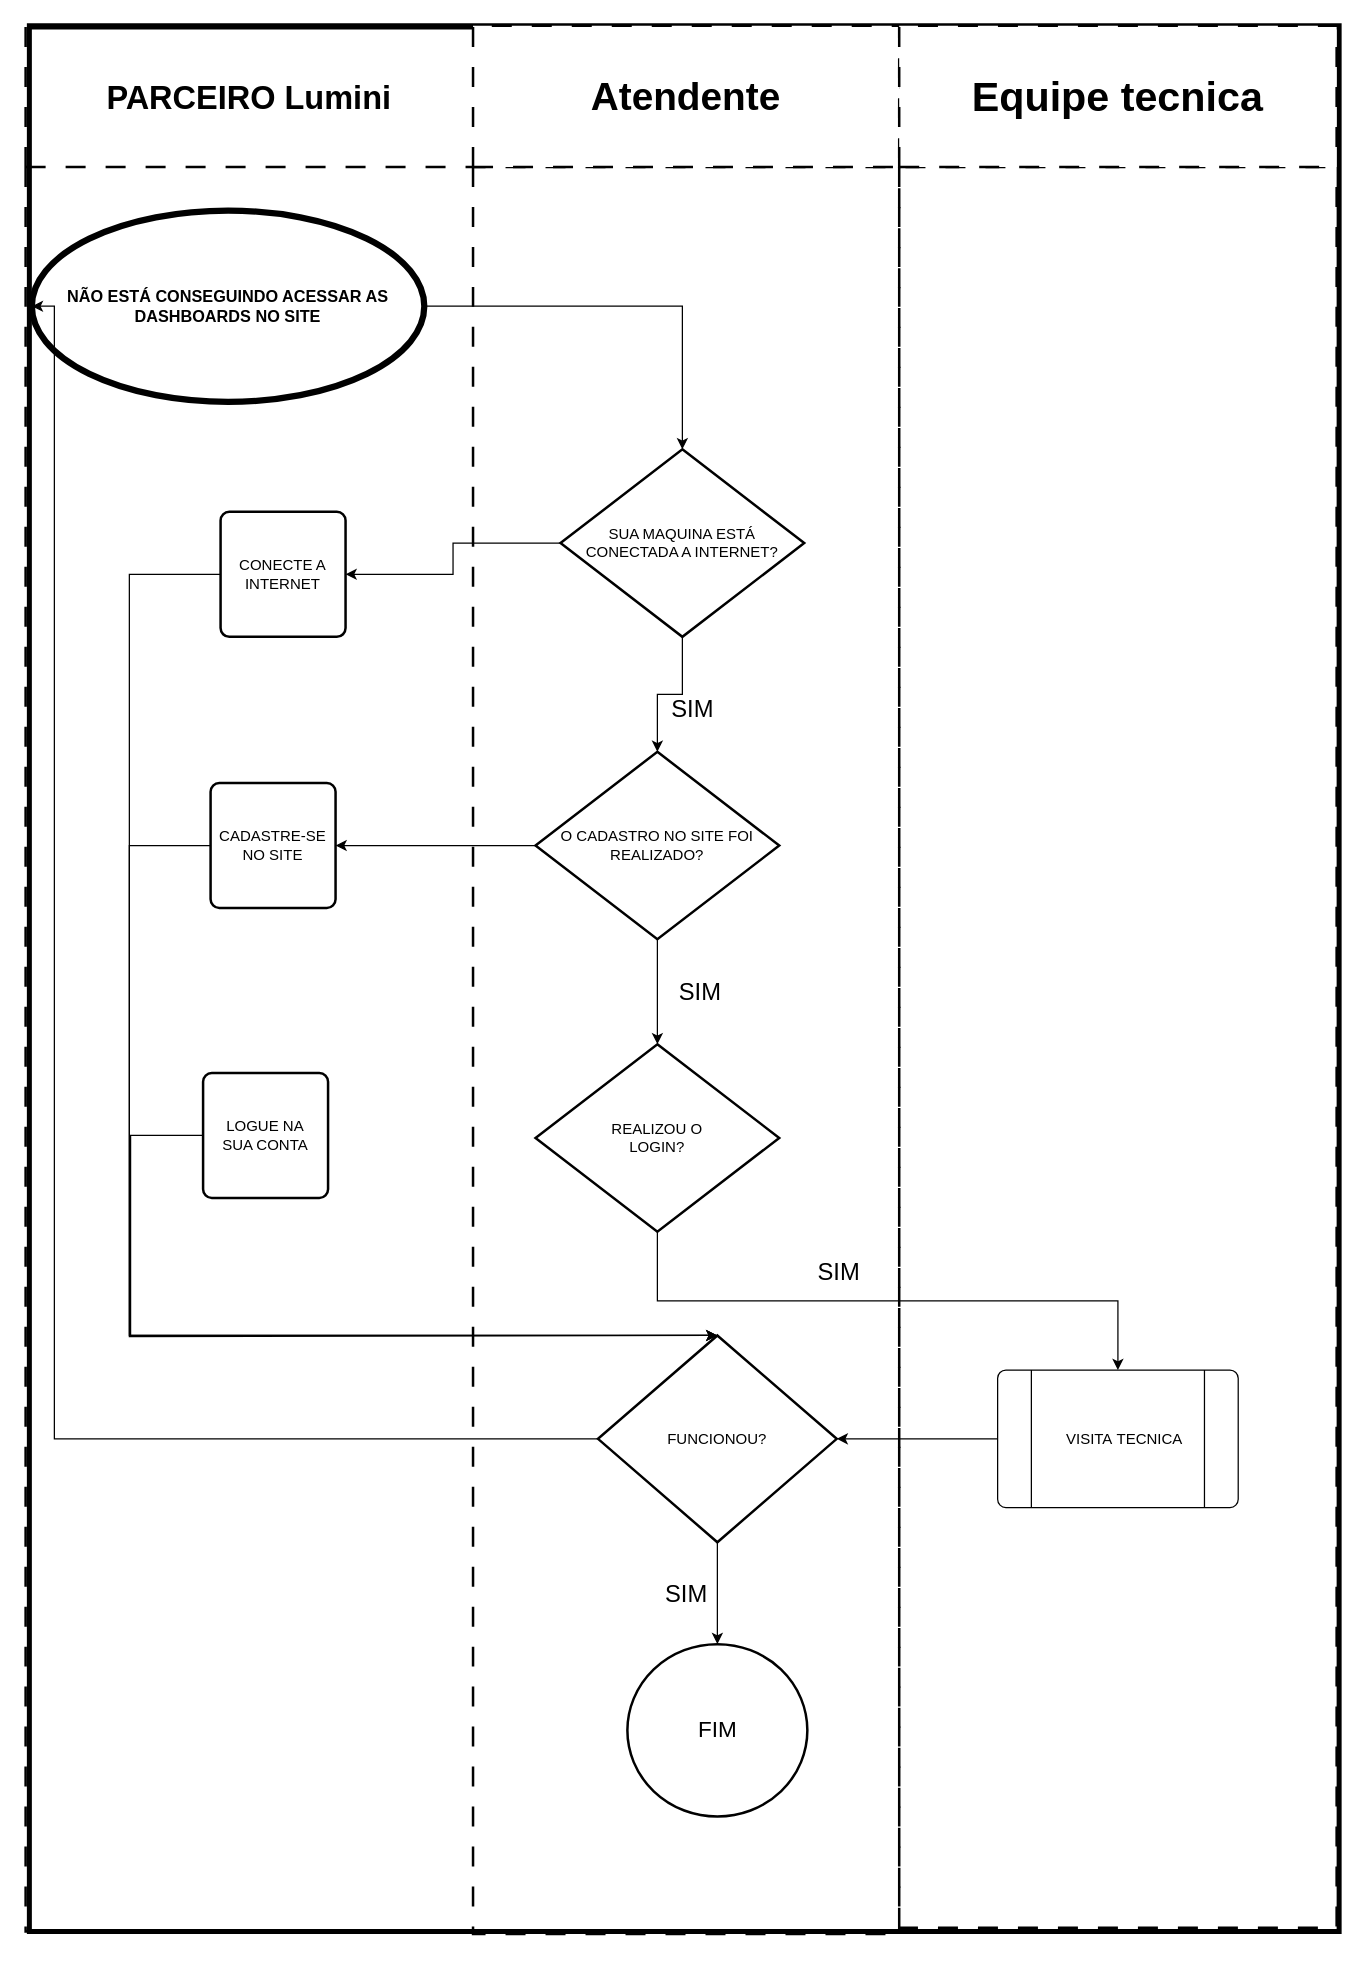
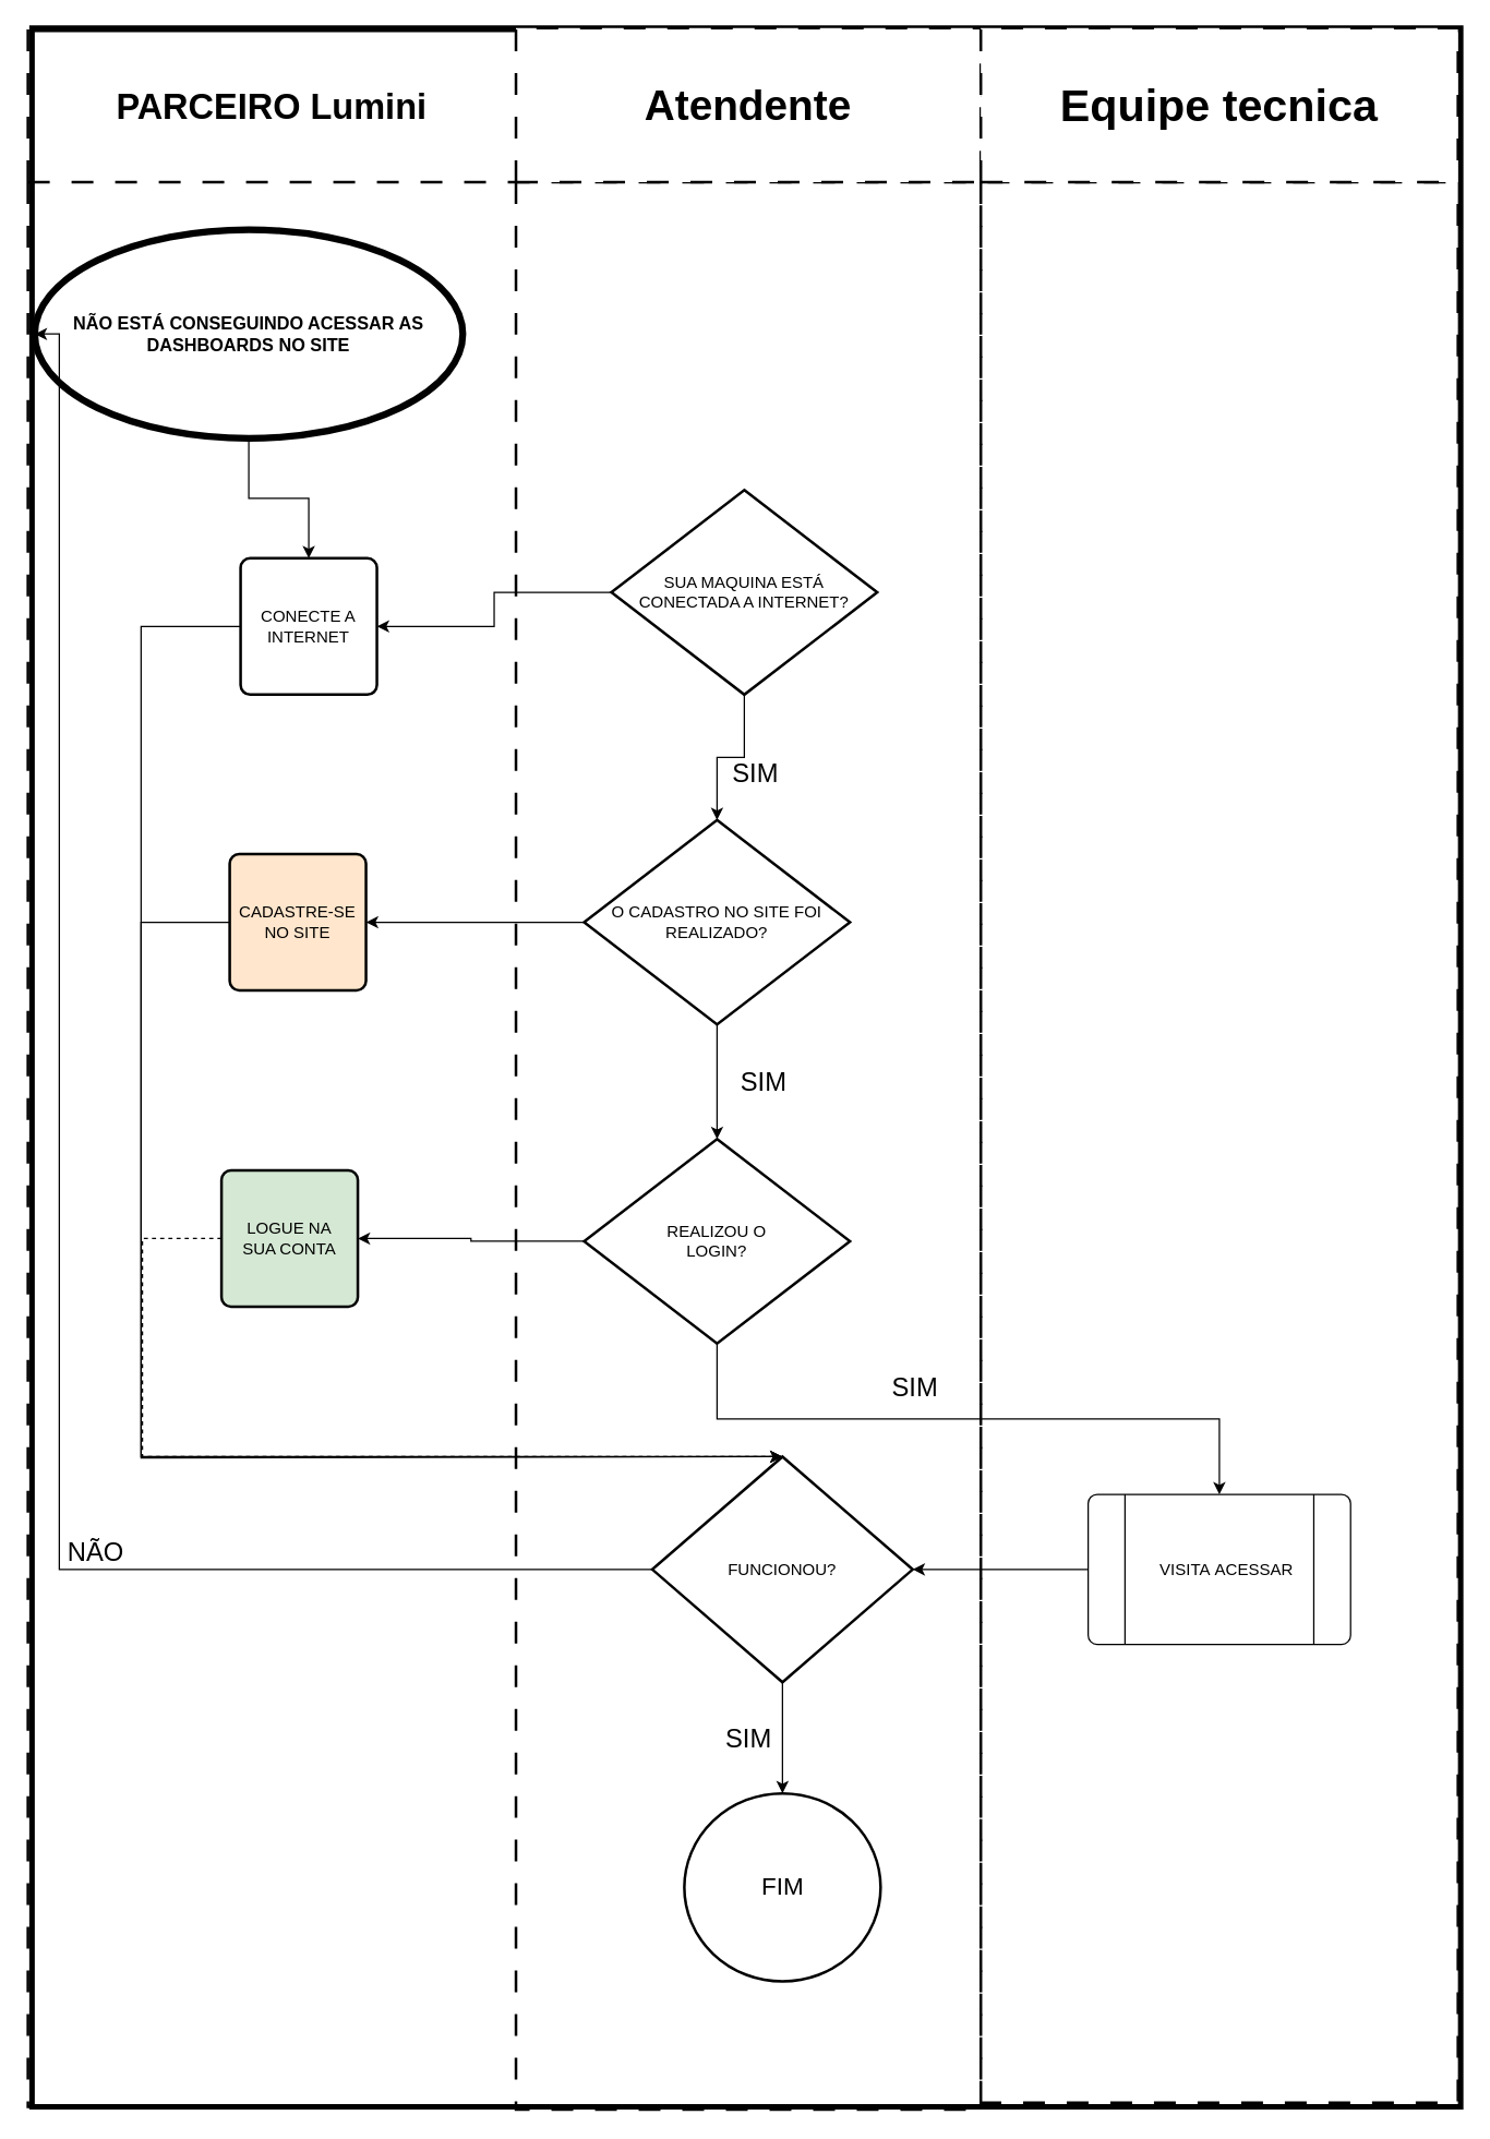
  <mxCell id="0" />
  <mxCell id="1" parent="0" />
  <mxCell id="2" value="PARCEIRO" style="swimlane;whiteSpace=wrap;html=1;direction=east;startSize=113;dashed=1;dashPattern=8 8;strokeWidth=2;" parent="1" vertex="1"><mxGeometry x="20" y="20" width="1051" height="1525" as="geometry" /></mxCell>
  <mxCell id="3" value="" style="swimlane;whiteSpace=wrap;html=1;direction=east;startSize=1;strokeWidth=4;" parent="2" vertex="1"><mxGeometry x="3" width="1048" height="1525" as="geometry" /></mxCell>
  <mxCell id="4" value="&lt;font style=&quot;font-size: 19px;&quot;&gt;SIM&lt;/font&gt;" style="text;strokeColor=none;align=center;fillColor=none;html=1;verticalAlign=middle;whiteSpace=wrap;rounded=0;" parent="3" vertex="1"><mxGeometry x="499" y="1241" width="54" height="30" as="geometry" /></mxCell>
- <mxCell id="5" value="&lt;font style=&quot;vertical-align: inherit;&quot;&gt;&lt;font style=&quot;vertical-align: inherit;&quot;&gt;&lt;font style=&quot;vertical-align: inherit;&quot;&gt;&lt;font style=&quot;vertical-align: inherit;&quot;&gt;LOGUE NA&lt;/font&gt;&lt;/font&gt;&lt;/font&gt;&lt;/font&gt;&lt;div&gt;&lt;font style=&quot;vertical-align: inherit;&quot;&gt;&lt;font style=&quot;vertical-align: inherit;&quot;&gt;&lt;font style=&quot;vertical-align: inherit;&quot;&gt;&lt;font style=&quot;vertical-align: inherit;&quot;&gt;&lt;font style=&quot;vertical-align: inherit;&quot;&gt;&lt;font style=&quot;vertical-align: inherit;&quot;&gt;SUA CONTA&lt;/font&gt;&lt;/font&gt;&lt;/font&gt;&lt;/font&gt;&lt;/font&gt;&lt;/font&gt;&lt;/div&gt;" style="rounded=1;whiteSpace=wrap;html=1;absoluteArcSize=1;arcSize=14;strokeWidth=2;" parent="3" vertex="1"><mxGeometry x="139" y="838" width="100" height="100" as="geometry" /></mxCell>
- <mxCell id="6" value="CADASTRE-SE&lt;br&gt;NO SITE" style="rounded=1;whiteSpace=wrap;html=1;absoluteArcSize=1;arcSize=14;strokeWidth=2;" parent="3" vertex="1"><mxGeometry x="145" y="606" width="100" height="100" as="geometry" /></mxCell>
+ <mxCell id="5" value="&lt;font style=&quot;vertical-align: inherit;&quot;&gt;&lt;font style=&quot;vertical-align: inherit;&quot;&gt;&lt;font style=&quot;vertical-align: inherit;&quot;&gt;&lt;font style=&quot;vertical-align: inherit;&quot;&gt;LOGUE NA&lt;/font&gt;&lt;/font&gt;&lt;/font&gt;&lt;/font&gt;&lt;div&gt;&lt;font style=&quot;vertical-align: inherit;&quot;&gt;&lt;font style=&quot;vertical-align: inherit;&quot;&gt;&lt;font style=&quot;vertical-align: inherit;&quot;&gt;&lt;font style=&quot;vertical-align: inherit;&quot;&gt;&lt;font style=&quot;vertical-align: inherit;&quot;&gt;&lt;font style=&quot;vertical-align: inherit;&quot;&gt;SUA CONTA&lt;/font&gt;&lt;/font&gt;&lt;/font&gt;&lt;/font&gt;&lt;/font&gt;&lt;/font&gt;&lt;/div&gt;" style="rounded=1;whiteSpace=wrap;html=1;absoluteArcSize=1;arcSize=14;strokeWidth=2;fillColor=#d5e8d4;" parent="3" vertex="1"><mxGeometry x="139" y="838" width="100" height="100" as="geometry" /></mxCell>
+ <mxCell id="6" value="CADASTRE-SE&lt;br&gt;NO SITE" style="rounded=1;whiteSpace=wrap;html=1;absoluteArcSize=1;arcSize=14;strokeWidth=2;fillColor=#ffe6cc;" parent="3" vertex="1"><mxGeometry x="145" y="606" width="100" height="100" as="geometry" /></mxCell>
  <mxCell id="7" value="&lt;font style=&quot;font-size: 13px;&quot;&gt;&lt;b&gt;NÃO ESTÁ CONSEGUINDO ACESSAR AS DASHBOARDS NO SITE&lt;/b&gt;&lt;/font&gt;" style="strokeWidth=5;html=1;shape=mxgraph.flowchart.start_2;whiteSpace=wrap;" parent="3" vertex="1"><mxGeometry x="2" y="148" width="314" height="153" as="geometry" /></mxCell>
  <mxCell id="8" value="&lt;font style=&quot;vertical-align: inherit;&quot;&gt;&lt;font style=&quot;vertical-align: inherit;&quot;&gt;CONECTE A INTERNET&lt;/font&gt;&lt;/font&gt;" style="rounded=1;whiteSpace=wrap;html=1;absoluteArcSize=1;arcSize=14;strokeWidth=2;" parent="3" vertex="1"><mxGeometry x="153" y="389" width="100" height="100" as="geometry" /></mxCell>
  <mxCell id="9" value="&lt;font style=&quot;font-size: 19px;&quot;&gt;&lt;b&gt;Parceiros&lt;br&gt;Lumini&lt;/b&gt;&lt;/font&gt;" style="text;html=1;align=center;verticalAlign=middle;whiteSpace=wrap;rounded=0;" parent="3" vertex="1"><mxGeometry x="641" y="41" width="60" height="30" as="geometry" /></mxCell>
+ <mxCell id="10" value="&lt;span style=&quot;font-size: 19px;&quot;&gt;NÃO&lt;/span&gt;" style="text;strokeColor=none;align=center;fillColor=none;html=1;verticalAlign=middle;whiteSpace=wrap;rounded=0;" parent="3" vertex="1"><mxGeometry x="17" y="1109" width="60" height="20" as="geometry" /></mxCell>
  <mxCell id="11" value="&lt;font style=&quot;font-size: 26px;&quot;&gt;&lt;b&gt;PARCEIRO Lumini&lt;/b&gt;&lt;/font&gt;" style="text;html=1;align=center;verticalAlign=middle;whiteSpace=wrap;rounded=0;" vertex="1" parent="3"><mxGeometry x="43" y="43" width="266" height="30" as="geometry" /></mxCell>
  <mxCell id="12" value="&lt;font style=&quot;font-size: 31px;&quot;&gt;Atendente&lt;/font&gt;" style="swimlane;whiteSpace=wrap;html=1;direction=east;startSize=113;dashed=1;dashPattern=8 8;strokeWidth=2;" parent="1" vertex="1"><mxGeometry x="378" y="20" width="341" height="1527" as="geometry" /></mxCell>
  <mxCell id="13" value="" style="edgeStyle=orthogonalEdgeStyle;rounded=0;orthogonalLoop=1;jettySize=auto;html=1;" parent="12" source="14" target="16" edge="1"><mxGeometry relative="1" as="geometry" /></mxCell>
  <mxCell id="14" value="&lt;font style=&quot;vertical-align: inherit;&quot;&gt;&lt;font style=&quot;vertical-align: inherit;&quot;&gt;SUA MAQUINA ESTÁ CONECTADA A INTERNET?&lt;/font&gt;&lt;/font&gt;" style="strokeWidth=2;html=1;shape=mxgraph.flowchart.decision;whiteSpace=wrap;" parent="12" vertex="1"><mxGeometry x="70" y="339" width="195" height="150" as="geometry" /></mxCell>
  <mxCell id="15" value="" style="edgeStyle=orthogonalEdgeStyle;rounded=0;orthogonalLoop=1;jettySize=auto;html=1;" parent="12" source="16" target="17" edge="1"><mxGeometry relative="1" as="geometry" /></mxCell>
  <mxCell id="16" value="O CADASTRO NO SITE FOI REALIZADO?" style="strokeWidth=2;html=1;shape=mxgraph.flowchart.decision;whiteSpace=wrap;" parent="12" vertex="1"><mxGeometry x="50" y="581" width="195" height="150" as="geometry" /></mxCell>
  <mxCell id="17" value="REALIZOU O&lt;br&gt;&lt;div&gt;&lt;font style=&quot;vertical-align: inherit;&quot;&gt;LOGIN&lt;/font&gt;&lt;span style=&quot;background-color: initial;&quot;&gt;?&lt;/span&gt;&lt;/div&gt;" style="strokeWidth=2;html=1;shape=mxgraph.flowchart.decision;whiteSpace=wrap;" parent="12" vertex="1"><mxGeometry x="50" y="815" width="195" height="150" as="geometry" /></mxCell>
  <mxCell id="18" value="&lt;font style=&quot;font-size: 19px;&quot;&gt;SIM&lt;/font&gt;" style="text;strokeColor=none;align=center;fillColor=none;html=1;verticalAlign=middle;whiteSpace=wrap;rounded=0;" parent="12" vertex="1"><mxGeometry x="146" y="533" width="60" height="30" as="geometry" /></mxCell>
  <mxCell id="19" value="&lt;br&gt;&lt;div&gt;&lt;br&gt;&lt;/div&gt;" style="text;strokeColor=none;align=center;fillColor=none;html=1;verticalAlign=middle;whiteSpace=wrap;rounded=0;" parent="12" vertex="1"><mxGeometry x="171" y="702" width="60" height="30" as="geometry" /></mxCell>
  <mxCell id="20" value="&lt;font style=&quot;font-size: 19px;&quot;&gt;SIM&lt;/font&gt;" style="text;strokeColor=none;align=center;fillColor=none;html=1;verticalAlign=middle;whiteSpace=wrap;rounded=0;" parent="12" vertex="1"><mxGeometry x="152" y="759" width="60" height="30" as="geometry" /></mxCell>
  <mxCell id="21" value="&lt;font style=&quot;font-size: 19px;&quot;&gt;SIM&lt;/font&gt;" style="text;strokeColor=none;align=center;fillColor=none;html=1;verticalAlign=middle;whiteSpace=wrap;rounded=0;" parent="12" vertex="1"><mxGeometry x="263" y="983" width="60" height="30" as="geometry" /></mxCell>
  <mxCell id="22" value="" style="edgeStyle=orthogonalEdgeStyle;rounded=0;orthogonalLoop=1;jettySize=auto;html=1;" edge="1" parent="12" source="23" target="24"><mxGeometry relative="1" as="geometry" /></mxCell>
  <mxCell id="23" value="FUNCIONOU?" style="strokeWidth=2;html=1;shape=mxgraph.flowchart.decision;whiteSpace=wrap;" parent="12" vertex="1"><mxGeometry x="100" y="1048" width="191" height="165.5" as="geometry" /></mxCell>
  <mxCell id="24" value="&lt;font style=&quot;font-size: 18px;&quot;&gt;FIM&lt;/font&gt;" style="strokeWidth=2;html=1;shape=mxgraph.flowchart.start_2;whiteSpace=wrap;" parent="12" vertex="1"><mxGeometry x="123.5" y="1295" width="144" height="138" as="geometry" /></mxCell>
  <mxCell id="25" value="&lt;font style=&quot;font-size: 33px;&quot;&gt;Equipe tecnica&lt;/font&gt;" style="swimlane;whiteSpace=wrap;html=1;direction=east;startSize=113;dashed=1;dashPattern=8 8;strokeWidth=2;" parent="1" vertex="1"><mxGeometry x="719" y="20" width="350" height="1522" as="geometry" /></mxCell>
  <mxCell id="26" value="" style="verticalLabelPosition=bottom;verticalAlign=top;html=1;shape=process;whiteSpace=wrap;rounded=1;size=0.14;arcSize=6;" parent="25" vertex="1"><mxGeometry x="78.75" y="1075.75" width="192.5" height="110" as="geometry" /></mxCell>
- <mxCell id="27" value="VISITA&amp;nbsp;&lt;span style=&quot;background-color: initial;&quot;&gt;TECNICA&lt;/span&gt;" style="text;html=1;align=center;verticalAlign=middle;resizable=0;points=[];autosize=1;strokeColor=none;fillColor=none;" parent="25" vertex="1"><mxGeometry x="125" y="1117.75" width="110" height="26" as="geometry" /></mxCell>
- <mxCell id="28" style="edgeStyle=orthogonalEdgeStyle;rounded=0;orthogonalLoop=1;jettySize=auto;html=1;entryX=0.5;entryY=0;entryDx=0;entryDy=0;entryPerimeter=0;" parent="1" source="7" target="14" edge="1"><mxGeometry relative="1" as="geometry" /></mxCell>
+ <mxCell id="27" value="VISITA&amp;nbsp;&lt;span style=&quot;background-color: initial;&quot;&gt;ACESSAR&lt;/span&gt;" style="text;html=1;align=center;verticalAlign=middle;resizable=0;points=[];autosize=1;strokeColor=none;fillColor=none;" parent="25" vertex="1"><mxGeometry x="125" y="1117.75" width="110" height="26" as="geometry" /></mxCell>
+ <mxCell id="28" style="edgeStyle=orthogonalEdgeStyle;rounded=0;orthogonalLoop=1;jettySize=auto;html=1;" parent="1" source="7" target="8" edge="1"><mxGeometry relative="1" as="geometry" /></mxCell>
  <mxCell id="29" style="edgeStyle=orthogonalEdgeStyle;rounded=0;orthogonalLoop=1;jettySize=auto;html=1;entryX=1;entryY=0.5;entryDx=0;entryDy=0;" parent="1" source="14" target="8" edge="1"><mxGeometry relative="1" as="geometry" /></mxCell>
  <mxCell id="30" style="edgeStyle=orthogonalEdgeStyle;rounded=0;orthogonalLoop=1;jettySize=auto;html=1;" parent="1" source="16" target="6" edge="1"><mxGeometry relative="1" as="geometry" /></mxCell>
+ <mxCell id="31" style="edgeStyle=orthogonalEdgeStyle;rounded=0;orthogonalLoop=1;jettySize=auto;html=1;entryX=1;entryY=0.5;entryDx=0;entryDy=0;" parent="1" source="17" target="5" edge="1"><mxGeometry relative="1" as="geometry" /></mxCell>
  <mxCell id="32" style="edgeStyle=orthogonalEdgeStyle;rounded=0;orthogonalLoop=1;jettySize=auto;html=1;entryX=0.5;entryY=0;entryDx=0;entryDy=0;exitX=0.5;exitY=1;exitDx=0;exitDy=0;exitPerimeter=0;" parent="1" source="17" target="26" edge="1"><mxGeometry relative="1" as="geometry" /></mxCell>
  <mxCell id="33" style="edgeStyle=orthogonalEdgeStyle;rounded=0;orthogonalLoop=1;jettySize=auto;html=1;entryX=1;entryY=0.5;entryDx=0;entryDy=0;entryPerimeter=0;" parent="1" source="26" target="23" edge="1"><mxGeometry relative="1" as="geometry" /></mxCell>
  <mxCell id="34" style="edgeStyle=orthogonalEdgeStyle;rounded=0;orthogonalLoop=1;jettySize=auto;html=1;entryX=0.5;entryY=0;entryDx=0;entryDy=0;entryPerimeter=0;" edge="1" parent="1" source="6" target="23"><mxGeometry relative="1" as="geometry"><Array as="points"><mxPoint x="103" y="676" /><mxPoint x="103" y="1068" /></Array></mxGeometry></mxCell>
  <mxCell id="35" style="edgeStyle=orthogonalEdgeStyle;rounded=0;orthogonalLoop=1;jettySize=auto;html=1;entryX=0.5;entryY=0;entryDx=0;entryDy=0;entryPerimeter=0;" edge="1" parent="1" source="8" target="23"><mxGeometry relative="1" as="geometry"><Array as="points"><mxPoint x="103" y="459" /><mxPoint x="103" y="1069" /><mxPoint x="573" y="1069" /></Array></mxGeometry></mxCell>
- <mxCell id="36" style="edgeStyle=orthogonalEdgeStyle;rounded=0;orthogonalLoop=1;jettySize=auto;html=1;entryX=0.5;entryY=0;entryDx=0;entryDy=0;entryPerimeter=0;" edge="1" parent="1" source="5" target="23"><mxGeometry relative="1" as="geometry"><Array as="points"><mxPoint x="104" y="908" /><mxPoint x="104" y="1068" /></Array></mxGeometry></mxCell>
+ <mxCell id="36" style="edgeStyle=orthogonalEdgeStyle;rounded=0;orthogonalLoop=1;jettySize=auto;html=1;entryX=0.5;entryY=0;entryDx=0;entryDy=0;entryPerimeter=0;dashed=1;" edge="1" parent="1" source="5" target="23"><mxGeometry relative="1" as="geometry"><Array as="points"><mxPoint x="104" y="908" /><mxPoint x="104" y="1068" /></Array></mxGeometry></mxCell>
  <mxCell id="37" style="edgeStyle=orthogonalEdgeStyle;rounded=0;orthogonalLoop=1;jettySize=auto;html=1;entryX=0;entryY=0.5;entryDx=0;entryDy=0;entryPerimeter=0;" edge="1" parent="1" source="23" target="7"><mxGeometry relative="1" as="geometry"><Array as="points"><mxPoint x="43" y="1151" /><mxPoint x="43" y="245" /></Array></mxGeometry></mxCell>
